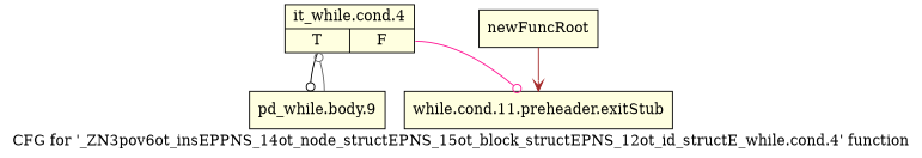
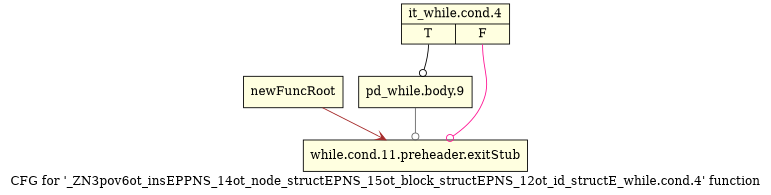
  digraph {
    label="CFG for '_ZN3pov6ot_insEPPNS_14ot_node_structEPNS_15ot_block_structEPNS_12ot_id_structE_while.cond.4' function"
    node [fillcolor=lightyellow shape=record style=filled]
    edge [arrowhead=odot]
    n1 [label="{newFuncRoot}"]
    n2 [label="{while.cond.11.preheader.exitStub}"]
    n3 [label="{it_while.cond.4|{<s0>T|<s1>F}}"]
    n4 [label="{pd_while.body.9}"]
    n1 -> n2 [arrowhead=vee color=brown]
    n3 -> n2 [color=deeppink tailport=s1]
    n3 -> n4 [color=black tailport=s0]
-   n4 -> n3 [color=gray40]
+   n4 -> n2 [color=gray40]
  }
